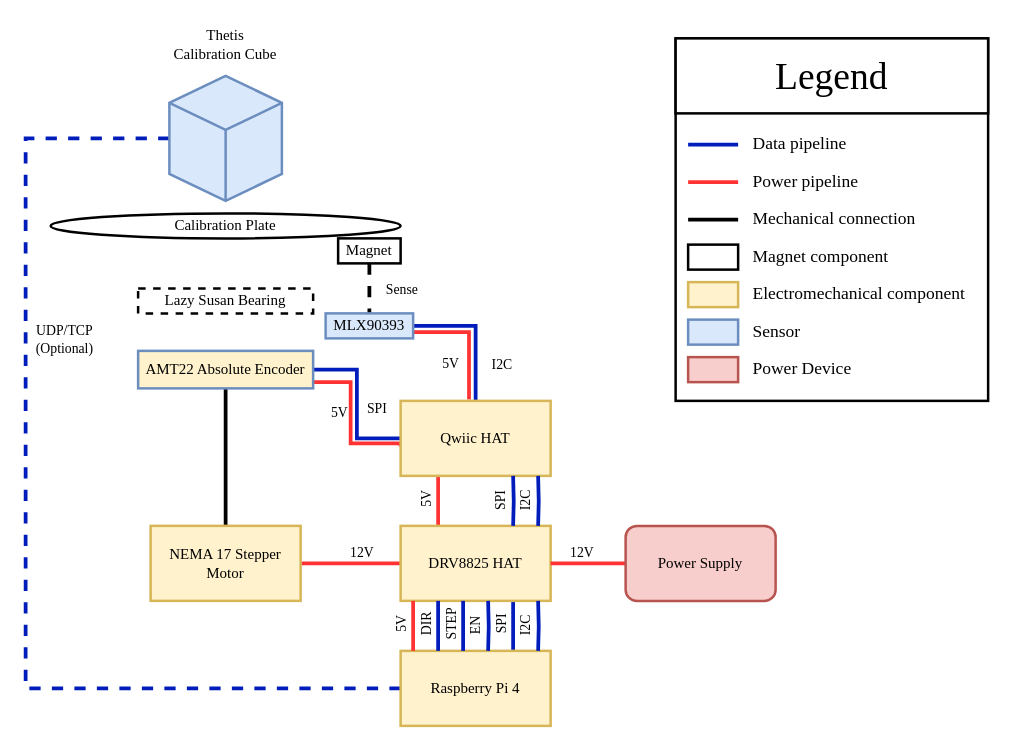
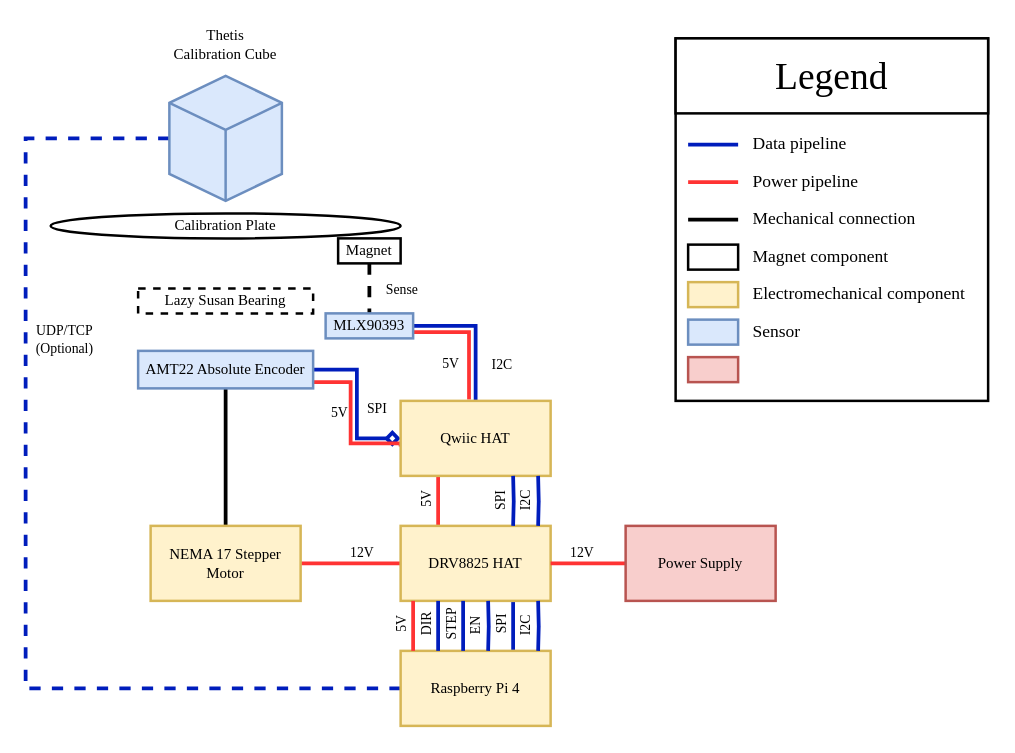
  <mxCell id="0" />
  <mxCell id="1" parent="0" />
  <mxCell id="2" style="edgeStyle=orthogonalEdgeStyle;rounded=0;orthogonalLoop=1;jettySize=auto;html=1;exitX=0.5;exitY=0;exitDx=0;exitDy=0;endArrow=none;endFill=0;strokeWidth=3;fontFamily=CMU Typewriter Text;" parent="1" source="5" target="24" edge="1"><mxGeometry relative="1" as="geometry" /></mxCell>
  <mxCell id="3" style="edgeStyle=orthogonalEdgeStyle;rounded=0;orthogonalLoop=1;jettySize=auto;html=1;exitX=1;exitY=0.5;exitDx=0;exitDy=0;entryX=0;entryY=0.5;entryDx=0;entryDy=0;endArrow=none;endFill=0;strokeWidth=3;fillColor=#0050ef;strokeColor=#FF3333;fontFamily=CMU Typewriter Text;" parent="1" source="5" target="29" edge="1"><mxGeometry relative="1" as="geometry" /></mxCell>
  <mxCell id="4" value="12V" style="edgeLabel;html=1;align=center;verticalAlign=middle;resizable=0;points=[];fontFamily=CMU Typewriter Text;" parent="3" vertex="1" connectable="0"><mxGeometry x="0.193" relative="1" as="geometry"><mxPoint y="-10" as="offset" /></mxGeometry></mxCell>
  <mxCell id="5" value="NEMA 17 Stepper Motor" style="rounded=0;whiteSpace=wrap;html=1;strokeWidth=2;fillColor=#fff2cc;strokeColor=#d6b656;fontFamily=CMU Typewriter Text;" parent="1" vertex="1"><mxGeometry x="120" y="420" width="120" height="60" as="geometry" /></mxCell>
  <mxCell id="6" style="edgeStyle=orthogonalEdgeStyle;rounded=0;orthogonalLoop=1;jettySize=auto;html=1;exitX=0;exitY=0.5;exitDx=0;exitDy=0;exitPerimeter=0;entryX=0;entryY=0.5;entryDx=0;entryDy=0;strokeWidth=3;endArrow=none;endFill=0;dashed=1;fillColor=#0050ef;strokeColor=#001DBC;fontFamily=CMU Typewriter Text;" parent="1" source="8" target="31" edge="1"><mxGeometry relative="1" as="geometry"><Array as="points"><mxPoint x="20" y="110" /><mxPoint x="20" y="550" /></Array></mxGeometry></mxCell>
  <mxCell id="7" value="UDP/TCP&lt;br&gt;(Optional)" style="edgeLabel;html=1;align=center;verticalAlign=middle;resizable=0;points=[];fontFamily=CMU Typewriter Text;" parent="6" vertex="1" connectable="0"><mxGeometry x="-0.401" y="1" relative="1" as="geometry"><mxPoint x="29" y="19" as="offset" /></mxGeometry></mxCell>
  <mxCell id="8" value="" style="html=1;whiteSpace=wrap;shape=isoCube2;backgroundOutline=1;isoAngle=15;strokeWidth=2;fillColor=#dae8fc;strokeColor=#6c8ebf;fontFamily=CMU Typewriter Text;" parent="1" vertex="1"><mxGeometry x="135" y="60" width="90" height="100" as="geometry" /></mxCell>
  <mxCell id="9" value="Thetis&lt;br&gt;Calibration Cube" style="text;html=1;strokeColor=none;fillColor=none;align=center;verticalAlign=middle;whiteSpace=wrap;rounded=0;fontFamily=CMU Typewriter Text;" parent="1" vertex="1"><mxGeometry x="120" y="20" width="120" height="30" as="geometry" /></mxCell>
  <mxCell id="10" value="Calibration Plate" style="ellipse;whiteSpace=wrap;html=1;strokeWidth=2;fontFamily=CMU Typewriter Text;" parent="1" vertex="1"><mxGeometry x="40" y="170" width="280" height="20" as="geometry" /></mxCell>
  <mxCell id="11" value="Lazy Susan Bearing" style="rounded=0;whiteSpace=wrap;html=1;strokeWidth=2;fontFamily=CMU Typewriter Text;dashed=1;" parent="1" vertex="1"><mxGeometry x="110" y="230" width="140" height="20" as="geometry" /></mxCell>
  <mxCell id="12" style="edgeStyle=orthogonalEdgeStyle;rounded=0;orthogonalLoop=1;jettySize=auto;html=1;exitX=0.5;exitY=1;exitDx=0;exitDy=0;entryX=0.5;entryY=0;entryDx=0;entryDy=0;strokeWidth=3;endArrow=none;endFill=0;dashed=1;fontFamily=CMU Typewriter Text;" parent="1" source="14" target="19" edge="1"><mxGeometry relative="1" as="geometry" /></mxCell>
  <mxCell id="13" value="Sense" style="edgeLabel;html=1;align=center;verticalAlign=middle;resizable=0;points=[];fontFamily=CMU Typewriter Text;" parent="12" vertex="1" connectable="0"><mxGeometry x="-0.513" y="-1" relative="1" as="geometry"><mxPoint x="26" y="10" as="offset" /></mxGeometry></mxCell>
  <mxCell id="14" value="Magnet" style="rounded=0;whiteSpace=wrap;html=1;strokeWidth=2;fontFamily=CMU Typewriter Text;" parent="1" vertex="1"><mxGeometry x="270" y="190" width="50" height="20" as="geometry" /></mxCell>
  <mxCell id="15" style="edgeStyle=orthogonalEdgeStyle;rounded=0;orthogonalLoop=1;jettySize=auto;html=1;exitX=1;exitY=0.5;exitDx=0;exitDy=0;entryX=0.5;entryY=0;entryDx=0;entryDy=0;strokeWidth=3;endArrow=none;endFill=0;fillColor=#0050ef;strokeColor=#001DBC;fontFamily=CMU Typewriter Text;" parent="1" source="19" target="30" edge="1"><mxGeometry relative="1" as="geometry" /></mxCell>
  <mxCell id="16" value="I2C" style="edgeLabel;html=1;align=center;verticalAlign=middle;resizable=0;points=[];fontFamily=CMU Typewriter Text;" parent="15" vertex="1" connectable="0"><mxGeometry x="0.438" y="1" relative="1" as="geometry"><mxPoint x="19" y="1" as="offset" /></mxGeometry></mxCell>
  <mxCell id="17" style="edgeStyle=orthogonalEdgeStyle;rounded=0;orthogonalLoop=1;jettySize=auto;html=1;exitX=1;exitY=0.75;exitDx=0;exitDy=0;entryX=0.456;entryY=-0.018;entryDx=0;entryDy=0;entryPerimeter=0;strokeWidth=3;endArrow=none;endFill=0;strokeColor=#FF3333;fontFamily=CMU Typewriter Text;" parent="1" source="19" target="30" edge="1"><mxGeometry relative="1" as="geometry" /></mxCell>
  <mxCell id="18" value="5V" style="edgeLabel;html=1;align=center;verticalAlign=middle;resizable=0;points=[];fontFamily=CMU Typewriter Text;" parent="17" vertex="1" connectable="0"><mxGeometry x="0.407" y="-1" relative="1" as="geometry"><mxPoint x="-14" as="offset" /></mxGeometry></mxCell>
  <mxCell id="19" value="MLX90393" style="rounded=0;whiteSpace=wrap;html=1;strokeWidth=2;fillColor=#dae8fc;strokeColor=#6c8ebf;fontFamily=CMU Typewriter Text;" parent="1" vertex="1"><mxGeometry x="260" y="250" width="70" height="20" as="geometry" /></mxCell>
- <mxCell id="20" style="edgeStyle=orthogonalEdgeStyle;rounded=0;orthogonalLoop=1;jettySize=auto;html=1;exitX=1;exitY=0.5;exitDx=0;exitDy=0;entryX=0;entryY=0.5;entryDx=0;entryDy=0;strokeWidth=3;endArrow=none;endFill=0;fillColor=#0050ef;strokeColor=#001DBC;fontFamily=CMU Typewriter Text;" parent="1" source="24" target="30" edge="1"><mxGeometry relative="1" as="geometry" /></mxCell>
+ <mxCell id="20" style="edgeStyle=orthogonalEdgeStyle;rounded=0;orthogonalLoop=1;jettySize=auto;html=1;exitX=1;exitY=0.5;exitDx=0;exitDy=0;entryX=0;entryY=0.5;entryDx=0;entryDy=0;strokeWidth=3;endArrow=diamond;endFill=0;fillColor=#0050ef;strokeColor=#001DBC;fontFamily=CMU Typewriter Text;" parent="1" source="24" target="30" edge="1"><mxGeometry relative="1" as="geometry" /></mxCell>
  <mxCell id="21" value="SPI" style="edgeLabel;html=1;align=center;verticalAlign=middle;resizable=0;points=[];fontFamily=CMU Typewriter Text;" parent="20" vertex="1" connectable="0"><mxGeometry x="-0.07" y="-1" relative="1" as="geometry"><mxPoint x="16" y="7" as="offset" /></mxGeometry></mxCell>
  <mxCell id="22" style="edgeStyle=orthogonalEdgeStyle;rounded=0;orthogonalLoop=1;jettySize=auto;html=1;exitX=1;exitY=0.75;exitDx=0;exitDy=0;entryX=0.003;entryY=0.609;entryDx=0;entryDy=0;entryPerimeter=0;strokeWidth=3;endArrow=none;endFill=0;strokeColor=#FF3333;fontFamily=CMU Typewriter Text;" parent="1" edge="1"><mxGeometry relative="1" as="geometry"><mxPoint x="249.6" y="305" as="sourcePoint" /><mxPoint x="319.96" y="356.54" as="targetPoint" /><Array as="points"><mxPoint x="280" y="305" /><mxPoint x="280" y="354" /><mxPoint x="320" y="354" /></Array></mxGeometry></mxCell>
  <mxCell id="23" value="5V" style="edgeLabel;html=1;align=center;verticalAlign=middle;resizable=0;points=[];fontFamily=CMU Typewriter Text;" parent="22" vertex="1" connectable="0"><mxGeometry x="-0.12" y="1" relative="1" as="geometry"><mxPoint x="-11" as="offset" /></mxGeometry></mxCell>
- <mxCell id="24" value="AMT22 Absolute Encoder" style="rounded=0;whiteSpace=wrap;html=1;strokeWidth=2;fillColor=#fff2cc;strokeColor=#6c8ebf;fontFamily=CMU Typewriter Text;" parent="1" vertex="1"><mxGeometry x="110" y="280" width="140" height="30" as="geometry" /></mxCell>
+ <mxCell id="24" value="AMT22 Absolute Encoder" style="rounded=0;whiteSpace=wrap;html=1;strokeWidth=2;fillColor=#dae8fc;strokeColor=#6c8ebf;fontFamily=CMU Typewriter Text;" parent="1" vertex="1"><mxGeometry x="110" y="280" width="140" height="30" as="geometry" /></mxCell>
  <mxCell id="25" style="edgeStyle=orthogonalEdgeStyle;rounded=0;orthogonalLoop=1;jettySize=auto;html=1;exitX=0.75;exitY=1;exitDx=0;exitDy=0;entryX=0.75;entryY=0;entryDx=0;entryDy=0;strokeWidth=3;endArrow=none;endFill=0;fillColor=#0050ef;strokeColor=#001DBC;fontFamily=CMU Typewriter Text;" parent="1" source="29" target="31" edge="1"><mxGeometry relative="1" as="geometry" /></mxCell>
  <mxCell id="26" value="SPI" style="edgeLabel;html=1;align=center;verticalAlign=middle;resizable=0;points=[];rotation=-90;fontFamily=CMU Typewriter Text;" parent="25" vertex="1" connectable="0"><mxGeometry x="-0.445" relative="1" as="geometry"><mxPoint x="-10" y="9" as="offset" /></mxGeometry></mxCell>
  <mxCell id="27" style="edgeStyle=orthogonalEdgeStyle;rounded=0;orthogonalLoop=1;jettySize=auto;html=1;exitX=0.25;exitY=0;exitDx=0;exitDy=0;entryX=0.25;entryY=1;entryDx=0;entryDy=0;strokeWidth=3;endArrow=none;endFill=0;fillColor=#a20025;strokeColor=#FF3333;fontFamily=CMU Typewriter Text;" parent="1" source="29" target="30" edge="1"><mxGeometry relative="1" as="geometry" /></mxCell>
  <mxCell id="28" value="5V" style="edgeLabel;html=1;align=center;verticalAlign=middle;resizable=0;points=[];rotation=-90;fontFamily=CMU Typewriter Text;" parent="27" vertex="1" connectable="0"><mxGeometry x="0.392" relative="1" as="geometry"><mxPoint x="-10" y="8" as="offset" /></mxGeometry></mxCell>
  <mxCell id="29" value="DRV8825 HAT" style="rounded=0;whiteSpace=wrap;html=1;strokeWidth=2;fillColor=#fff2cc;strokeColor=#d6b656;fontFamily=CMU Typewriter Text;" parent="1" vertex="1"><mxGeometry x="320" y="420" width="120" height="60" as="geometry" /></mxCell>
  <mxCell id="30" value="Qwiic HAT" style="rounded=0;whiteSpace=wrap;html=1;strokeWidth=2;fillColor=#fff2cc;strokeColor=#d6b656;fontFamily=CMU Typewriter Text;" parent="1" vertex="1"><mxGeometry x="320" y="320" width="120" height="60" as="geometry" /></mxCell>
  <mxCell id="31" value="Raspberry Pi 4" style="rounded=0;whiteSpace=wrap;html=1;strokeWidth=2;fillColor=#fff2cc;strokeColor=#d6b656;fontFamily=CMU Typewriter Text;" parent="1" vertex="1"><mxGeometry x="320" y="520" width="120" height="60" as="geometry" /></mxCell>
  <mxCell id="32" style="edgeStyle=orthogonalEdgeStyle;rounded=0;orthogonalLoop=1;jettySize=auto;html=1;exitX=0;exitY=0.5;exitDx=0;exitDy=0;entryX=1;entryY=0.5;entryDx=0;entryDy=0;endArrow=none;endFill=0;strokeWidth=3;strokeColor=#FF3333;fontFamily=CMU Typewriter Text;" parent="1" source="34" target="29" edge="1"><mxGeometry relative="1" as="geometry" /></mxCell>
  <mxCell id="33" value="12V" style="edgeLabel;html=1;align=center;verticalAlign=middle;resizable=0;points=[];fontFamily=CMU Typewriter Text;" parent="32" vertex="1" connectable="0"><mxGeometry x="0.194" relative="1" as="geometry"><mxPoint y="-10" as="offset" /></mxGeometry></mxCell>
- <mxCell id="34" value="Power Supply" style="whiteSpace=wrap;html=1;strokeWidth=2;fillColor=#f8cecc;strokeColor=#b85450;fontFamily=CMU Typewriter Text;rounded=1;" parent="1" vertex="1"><mxGeometry x="500" y="420" width="120" height="60" as="geometry" /></mxCell>
+ <mxCell id="34" value="Power Supply" style="rounded=0;whiteSpace=wrap;html=1;strokeWidth=2;fillColor=#f8cecc;strokeColor=#b85450;fontFamily=CMU Typewriter Text;" parent="1" vertex="1"><mxGeometry x="500" y="420" width="120" height="60" as="geometry" /></mxCell>
  <mxCell id="35" style="edgeStyle=orthogonalEdgeStyle;rounded=0;orthogonalLoop=1;jettySize=auto;html=1;exitX=0.75;exitY=1;exitDx=0;exitDy=0;entryX=0.75;entryY=0;entryDx=0;entryDy=0;strokeWidth=3;endArrow=none;endFill=0;fillColor=#0050ef;strokeColor=#001DBC;fontFamily=CMU Typewriter Text;" parent="1" edge="1"><mxGeometry relative="1" as="geometry"><mxPoint x="390" y="480" as="sourcePoint" /><mxPoint x="390" y="520" as="targetPoint" /></mxGeometry></mxCell>
  <mxCell id="36" value="EN" style="edgeLabel;html=1;align=center;verticalAlign=middle;resizable=0;points=[];rotation=-90;fontFamily=CMU Typewriter Text;" parent="35" vertex="1" connectable="0"><mxGeometry x="-0.445" relative="1" as="geometry"><mxPoint x="-10" y="9" as="offset" /></mxGeometry></mxCell>
  <mxCell id="37" style="edgeStyle=orthogonalEdgeStyle;rounded=0;orthogonalLoop=1;jettySize=auto;html=1;exitX=0.75;exitY=1;exitDx=0;exitDy=0;entryX=0.75;entryY=0;entryDx=0;entryDy=0;strokeWidth=3;endArrow=none;endFill=0;fillColor=#0050ef;strokeColor=#001DBC;fontFamily=CMU Typewriter Text;" parent="1" edge="1"><mxGeometry relative="1" as="geometry"><mxPoint x="370" y="480" as="sourcePoint" /><mxPoint x="370" y="520" as="targetPoint" /><Array as="points"><mxPoint x="370" y="500" /><mxPoint x="370" y="500" /></Array></mxGeometry></mxCell>
  <mxCell id="38" value="STEP" style="edgeLabel;html=1;align=center;verticalAlign=middle;resizable=0;points=[];rotation=-90;fontFamily=CMU Typewriter Text;" parent="37" vertex="1" connectable="0"><mxGeometry x="-0.445" relative="1" as="geometry"><mxPoint x="-10" y="9" as="offset" /></mxGeometry></mxCell>
  <mxCell id="39" style="edgeStyle=orthogonalEdgeStyle;rounded=0;orthogonalLoop=1;jettySize=auto;html=1;exitX=0.75;exitY=1;exitDx=0;exitDy=0;entryX=0.75;entryY=0;entryDx=0;entryDy=0;strokeWidth=3;endArrow=none;endFill=0;fillColor=#0050ef;strokeColor=#001DBC;fontFamily=CMU Typewriter Text;" parent="1" edge="1"><mxGeometry relative="1" as="geometry"><mxPoint x="430" y="480" as="sourcePoint" /><mxPoint x="430" y="520" as="targetPoint" /></mxGeometry></mxCell>
  <mxCell id="40" value="I2C" style="edgeLabel;html=1;align=center;verticalAlign=middle;resizable=0;points=[];rotation=-90;fontFamily=CMU Typewriter Text;" parent="39" vertex="1" connectable="0"><mxGeometry x="-0.445" relative="1" as="geometry"><mxPoint x="-10" y="9" as="offset" /></mxGeometry></mxCell>
  <mxCell id="41" style="edgeStyle=orthogonalEdgeStyle;rounded=0;orthogonalLoop=1;jettySize=auto;html=1;exitX=0.75;exitY=1;exitDx=0;exitDy=0;entryX=0.75;entryY=0;entryDx=0;entryDy=0;strokeWidth=3;endArrow=none;endFill=0;fillColor=#0050ef;strokeColor=#001DBC;fontFamily=CMU Typewriter Text;" parent="1" edge="1"><mxGeometry relative="1" as="geometry"><mxPoint x="350" y="480" as="sourcePoint" /><mxPoint x="350" y="520" as="targetPoint" /><Array as="points"><mxPoint x="350" y="500" /><mxPoint x="350" y="500" /></Array></mxGeometry></mxCell>
  <mxCell id="42" value="DIR" style="edgeLabel;html=1;align=center;verticalAlign=middle;resizable=0;points=[];rotation=-90;fontFamily=CMU Typewriter Text;" parent="41" vertex="1" connectable="0"><mxGeometry x="-0.445" relative="1" as="geometry"><mxPoint x="-10" y="9" as="offset" /></mxGeometry></mxCell>
  <mxCell id="43" style="edgeStyle=orthogonalEdgeStyle;rounded=0;orthogonalLoop=1;jettySize=auto;html=1;exitX=0.75;exitY=1;exitDx=0;exitDy=0;entryX=0.75;entryY=0;entryDx=0;entryDy=0;strokeWidth=3;endArrow=none;endFill=0;fillColor=#0050ef;strokeColor=#FF3333;fontFamily=CMU Typewriter Text;" parent="1" edge="1"><mxGeometry relative="1" as="geometry"><mxPoint x="330" y="480" as="sourcePoint" /><mxPoint x="330" y="520" as="targetPoint" /><Array as="points"><mxPoint x="330" y="500" /><mxPoint x="330" y="500" /></Array></mxGeometry></mxCell>
  <mxCell id="44" value="5V" style="edgeLabel;html=1;align=center;verticalAlign=middle;resizable=0;points=[];rotation=-90;fontFamily=CMU Typewriter Text;" parent="43" vertex="1" connectable="0"><mxGeometry x="-0.445" relative="1" as="geometry"><mxPoint x="-10" y="9" as="offset" /></mxGeometry></mxCell>
  <mxCell id="45" style="edgeStyle=orthogonalEdgeStyle;rounded=0;orthogonalLoop=1;jettySize=auto;html=1;exitX=0.75;exitY=1;exitDx=0;exitDy=0;entryX=0.75;entryY=0;entryDx=0;entryDy=0;strokeWidth=3;endArrow=none;endFill=0;fillColor=#0050ef;strokeColor=#001DBC;fontFamily=CMU Typewriter Text;" parent="1" edge="1"><mxGeometry relative="1" as="geometry"><mxPoint x="430" y="380" as="sourcePoint" /><mxPoint x="430" y="420" as="targetPoint" /></mxGeometry></mxCell>
  <mxCell id="46" value="I2C" style="edgeLabel;html=1;align=center;verticalAlign=middle;resizable=0;points=[];rotation=-90;fontFamily=CMU Typewriter Text;" parent="45" vertex="1" connectable="0"><mxGeometry x="-0.445" relative="1" as="geometry"><mxPoint x="-10" y="9" as="offset" /></mxGeometry></mxCell>
  <mxCell id="47" style="edgeStyle=orthogonalEdgeStyle;rounded=0;orthogonalLoop=1;jettySize=auto;html=1;exitX=0.75;exitY=1;exitDx=0;exitDy=0;entryX=0.75;entryY=0;entryDx=0;entryDy=0;strokeWidth=3;endArrow=none;endFill=0;fillColor=#0050ef;strokeColor=#001DBC;fontFamily=CMU Typewriter Text;" parent="1" edge="1"><mxGeometry relative="1" as="geometry"><mxPoint x="410" y="380" as="sourcePoint" /><mxPoint x="410" y="420" as="targetPoint" /></mxGeometry></mxCell>
  <mxCell id="48" value="SPI" style="edgeLabel;html=1;align=center;verticalAlign=middle;resizable=0;points=[];rotation=-90;fontFamily=CMU Typewriter Text;" parent="47" vertex="1" connectable="0"><mxGeometry x="-0.445" relative="1" as="geometry"><mxPoint x="-10" y="9" as="offset" /></mxGeometry></mxCell>
  <mxCell id="49" value="" style="rounded=0;whiteSpace=wrap;html=1;strokeWidth=2;fontFamily=CMU Typewriter Text;" parent="1" vertex="1"><mxGeometry x="540" y="30" width="250" height="290" as="geometry" /></mxCell>
  <mxCell id="50" value="&lt;font style=&quot;font-size: 30px;&quot;&gt;Legend&lt;/font&gt;" style="rounded=0;whiteSpace=wrap;html=1;strokeWidth=2;fontFamily=CMU Typewriter Text;" parent="1" vertex="1"><mxGeometry x="540" y="30" width="250" height="60" as="geometry" /></mxCell>
  <mxCell id="51" style="rounded=0;orthogonalLoop=1;jettySize=auto;html=1;exitX=0.056;exitY=0.167;exitDx=0;exitDy=0;entryX=0.167;entryY=0.167;entryDx=0;entryDy=0;strokeWidth=3;exitPerimeter=0;entryPerimeter=0;fillColor=#0050ef;strokeColor=#001DBC;fontFamily=CMU Typewriter Text;endArrow=none;endFill=0;" parent="1" edge="1"><mxGeometry relative="1" as="geometry"><mxPoint x="550" y="115" as="sourcePoint" /><mxPoint x="590" y="115" as="targetPoint" /></mxGeometry></mxCell>
  <mxCell id="52" value="&lt;font style=&quot;font-size: 14px;&quot;&gt;Data pipeline&lt;/font&gt;" style="text;html=1;strokeColor=none;fillColor=none;align=left;verticalAlign=middle;whiteSpace=wrap;rounded=0;fontFamily=CMU Typewriter Text;" parent="1" vertex="1"><mxGeometry x="600" y="100" width="190" height="30" as="geometry" /></mxCell>
  <mxCell id="53" style="rounded=0;orthogonalLoop=1;jettySize=auto;html=1;exitX=0.056;exitY=0.167;exitDx=0;exitDy=0;entryX=0.167;entryY=0.167;entryDx=0;entryDy=0;strokeWidth=3;exitPerimeter=0;entryPerimeter=0;fillColor=#60a917;strokeColor=#FF3333;endArrow=none;endFill=0;fontFamily=CMU Typewriter Text;" parent="1" edge="1"><mxGeometry relative="1" as="geometry"><mxPoint x="550" y="145" as="sourcePoint" /><mxPoint x="590" y="145" as="targetPoint" /></mxGeometry></mxCell>
  <mxCell id="54" value="&lt;span style=&quot;font-size: 14px;&quot;&gt;Power pipeline&lt;/span&gt;" style="text;html=1;strokeColor=none;fillColor=none;align=left;verticalAlign=middle;whiteSpace=wrap;rounded=0;fontFamily=CMU Typewriter Text;" parent="1" vertex="1"><mxGeometry x="600" y="130" width="190" height="30" as="geometry" /></mxCell>
  <mxCell id="55" style="rounded=0;orthogonalLoop=1;jettySize=auto;html=1;exitX=0.056;exitY=0.167;exitDx=0;exitDy=0;entryX=0.167;entryY=0.167;entryDx=0;entryDy=0;strokeWidth=3;exitPerimeter=0;entryPerimeter=0;fillColor=#60a917;strokeColor=#000000;endArrow=none;endFill=0;fontFamily=CMU Typewriter Text;" parent="1" edge="1"><mxGeometry relative="1" as="geometry"><mxPoint x="550" y="175" as="sourcePoint" /><mxPoint x="590" y="175" as="targetPoint" /></mxGeometry></mxCell>
  <mxCell id="56" value="&lt;font style=&quot;font-size: 14px;&quot;&gt;Mechanical connection&lt;/font&gt;" style="text;html=1;strokeColor=none;fillColor=none;align=left;verticalAlign=middle;whiteSpace=wrap;rounded=0;fontFamily=CMU Typewriter Text;" parent="1" vertex="1"><mxGeometry x="600" y="160" width="190" height="30" as="geometry" /></mxCell>
  <mxCell id="57" value="&lt;font style=&quot;font-size: 14px;&quot;&gt;Electromechanical component&lt;/font&gt;" style="text;html=1;strokeColor=none;fillColor=none;align=left;verticalAlign=middle;whiteSpace=wrap;rounded=0;fontFamily=CMU Typewriter Text;" parent="1" vertex="1"><mxGeometry x="600" y="220" width="190" height="30" as="geometry" /></mxCell>
  <mxCell id="58" value="&lt;font style=&quot;font-size: 14px;&quot;&gt;Sensor&lt;/font&gt;" style="text;html=1;strokeColor=none;fillColor=none;align=left;verticalAlign=middle;whiteSpace=wrap;rounded=0;fontFamily=CMU Typewriter Text;" parent="1" vertex="1"><mxGeometry x="600" y="250" width="190" height="30" as="geometry" /></mxCell>
  <mxCell id="59" value="" style="rounded=0;whiteSpace=wrap;html=1;fontFamily=CMU Typewriter Text;strokeWidth=2;fillColor=#f8cecc;strokeColor=#b85450;" parent="1" vertex="1"><mxGeometry x="550" y="285" width="40" height="20" as="geometry" /></mxCell>
- <mxCell id="60" value="&lt;font style=&quot;font-size: 14px;&quot;&gt;Power Device&lt;/font&gt;" style="text;html=1;strokeColor=none;fillColor=none;align=left;verticalAlign=middle;whiteSpace=wrap;rounded=0;fontFamily=CMU Typewriter Text;" parent="1" vertex="1"><mxGeometry x="600" y="280" width="190" height="30" as="geometry" /></mxCell>
  <mxCell id="61" value="" style="rounded=0;whiteSpace=wrap;html=1;fontFamily=CMU Typewriter Text;strokeWidth=2;fillColor=#dae8fc;strokeColor=#6c8ebf;" parent="1" vertex="1"><mxGeometry x="550" y="255" width="40" height="20" as="geometry" /></mxCell>
  <mxCell id="62" value="" style="rounded=0;whiteSpace=wrap;html=1;fontFamily=CMU Typewriter Text;strokeWidth=2;fillColor=#fff2cc;strokeColor=#d6b656;" parent="1" vertex="1"><mxGeometry x="550" y="225" width="40" height="20" as="geometry" /></mxCell>
  <mxCell id="63" value="" style="rounded=0;whiteSpace=wrap;html=1;fontFamily=CMU Typewriter Text;strokeWidth=2;" parent="1" vertex="1"><mxGeometry x="550" y="195" width="40" height="20" as="geometry" /></mxCell>
  <mxCell id="64" value="&lt;span style=&quot;font-size: 14px;&quot;&gt;Magnet component&lt;/span&gt;" style="text;html=1;strokeColor=none;fillColor=none;align=left;verticalAlign=middle;whiteSpace=wrap;rounded=0;fontFamily=CMU Typewriter Text;" parent="1" vertex="1"><mxGeometry x="600" y="190" width="190" height="30" as="geometry" /></mxCell>
